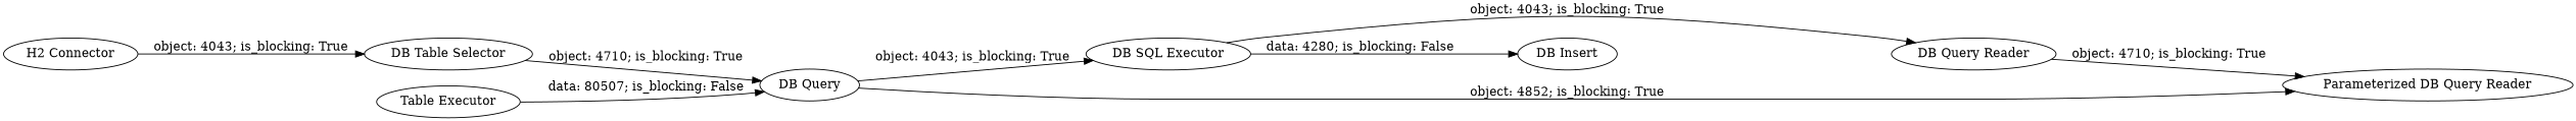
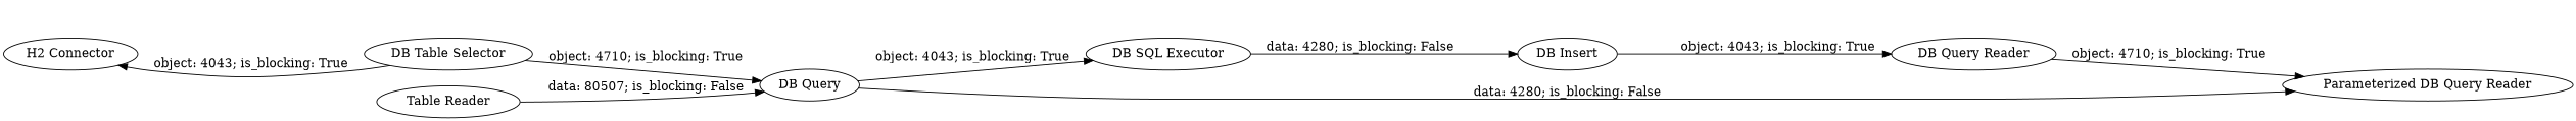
  digraph {
    rankdir=LR
    n1 [label="H2 Connector"]
    n2 [label="DB Table Selector"]
    n3 [label="DB Query"]
    n4 [label="DB SQL Executor"]
    n5 [label="DB Query Reader"]
    n6 [label="DB Insert"]
    n7 [label="Parameterized DB Query Reader"]
-   n8 [label="Table Executor"]
-   n1 -> n2 [label="object: 4043; is_blocking: True"]
+   n8 [label="Table Reader"]
+   n2 -> n1 [label="object: 4043; is_blocking: True"]
    n2 -> n3 [label="object: 4710; is_blocking: True"]
    n3 -> n4 [label="object: 4043; is_blocking: True"]
-   n3 -> n7 [label="object: 4852; is_blocking: True"]
-   n4 -> n5 [label="object: 4043; is_blocking: True"]
+   n3 -> n7 [label="data: 4280; is_blocking: False"]
+   n6 -> n5 [label="object: 4043; is_blocking: True"]
    n4 -> n6 [label="data: 4280; is_blocking: False"]
    n5 -> n7 [label="object: 4710; is_blocking: True"]
    n8 -> n3 [label="data: 80507; is_blocking: False"]
  }
